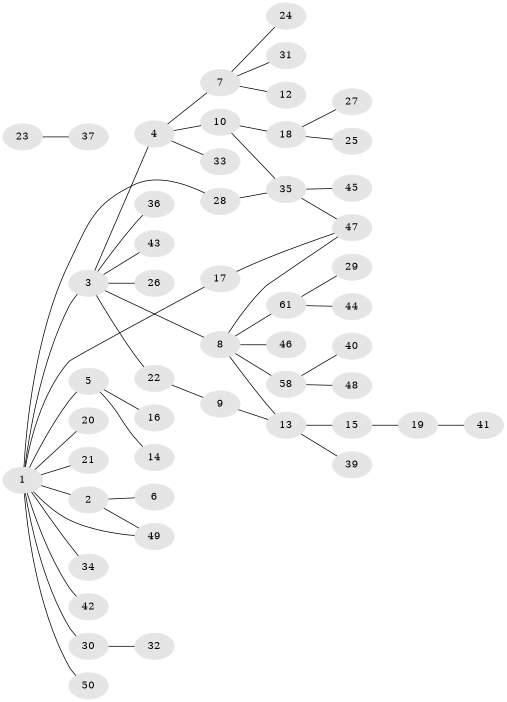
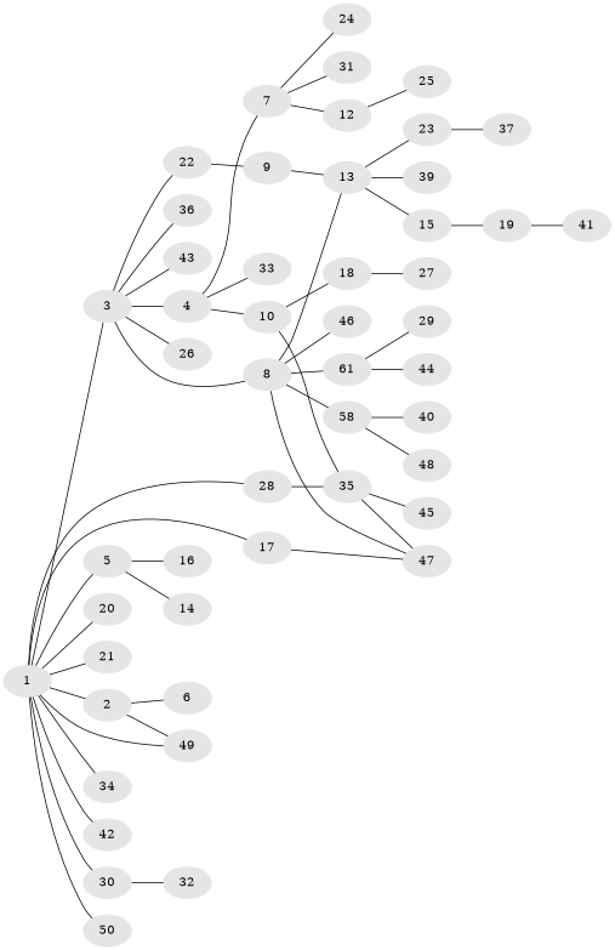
  graph {
    rankdir=LR
    node [color=gray90 style=filled]
    1
    2
    3
    5
    17
    20
    21
    28
    30
    34
    42
    49
    50
    6
    4
    8
    22
    26
    36
    43
    14
    16
    47
    35
    32
    7
    10
    33
    n29 [label=61]
    13
    n31 [label=58]
    46
    9
    12
    24
    31
    18
    29
    44
    15
    23
    39
    40
    48
    25
    27
    45
    19
    37
    41
    1 -- 2
    1 -- 3
    1 -- 5
    1 -- 17
    1 -- 20
    1 -- 21
    1 -- 28
    1 -- 30
    1 -- 34
    1 -- 42
    1 -- 49
    1 -- 50
    2 -- 49
    2 -- 6
    3 -- 4
    3 -- 8
    3 -- 22
    3 -- 26
    3 -- 36
    3 -- 43
    5 -- 14
    5 -- 16
    17 -- 47
    28 -- 35
    30 -- 32
    4 -- 7
    4 -- 10
    4 -- 33
    8 -- 47
    8 -- n29
    8 -- 13
    8 -- n31
    8 -- 46
    22 -- 9
    35 -- 47
    35 -- 45
    7 -- 12
    7 -- 24
    7 -- 31
    10 -- 35
    10 -- 18
    n29 -- 29
    n29 -- 44
    13 -- 15
+   13 -- 23
    13 -- 39
    n31 -- 40
    n31 -- 48
    9 -- 13
-   18 -- 25
+   12 -- 25
    18 -- 27
    15 -- 19
    23 -- 37
    19 -- 41
  }
